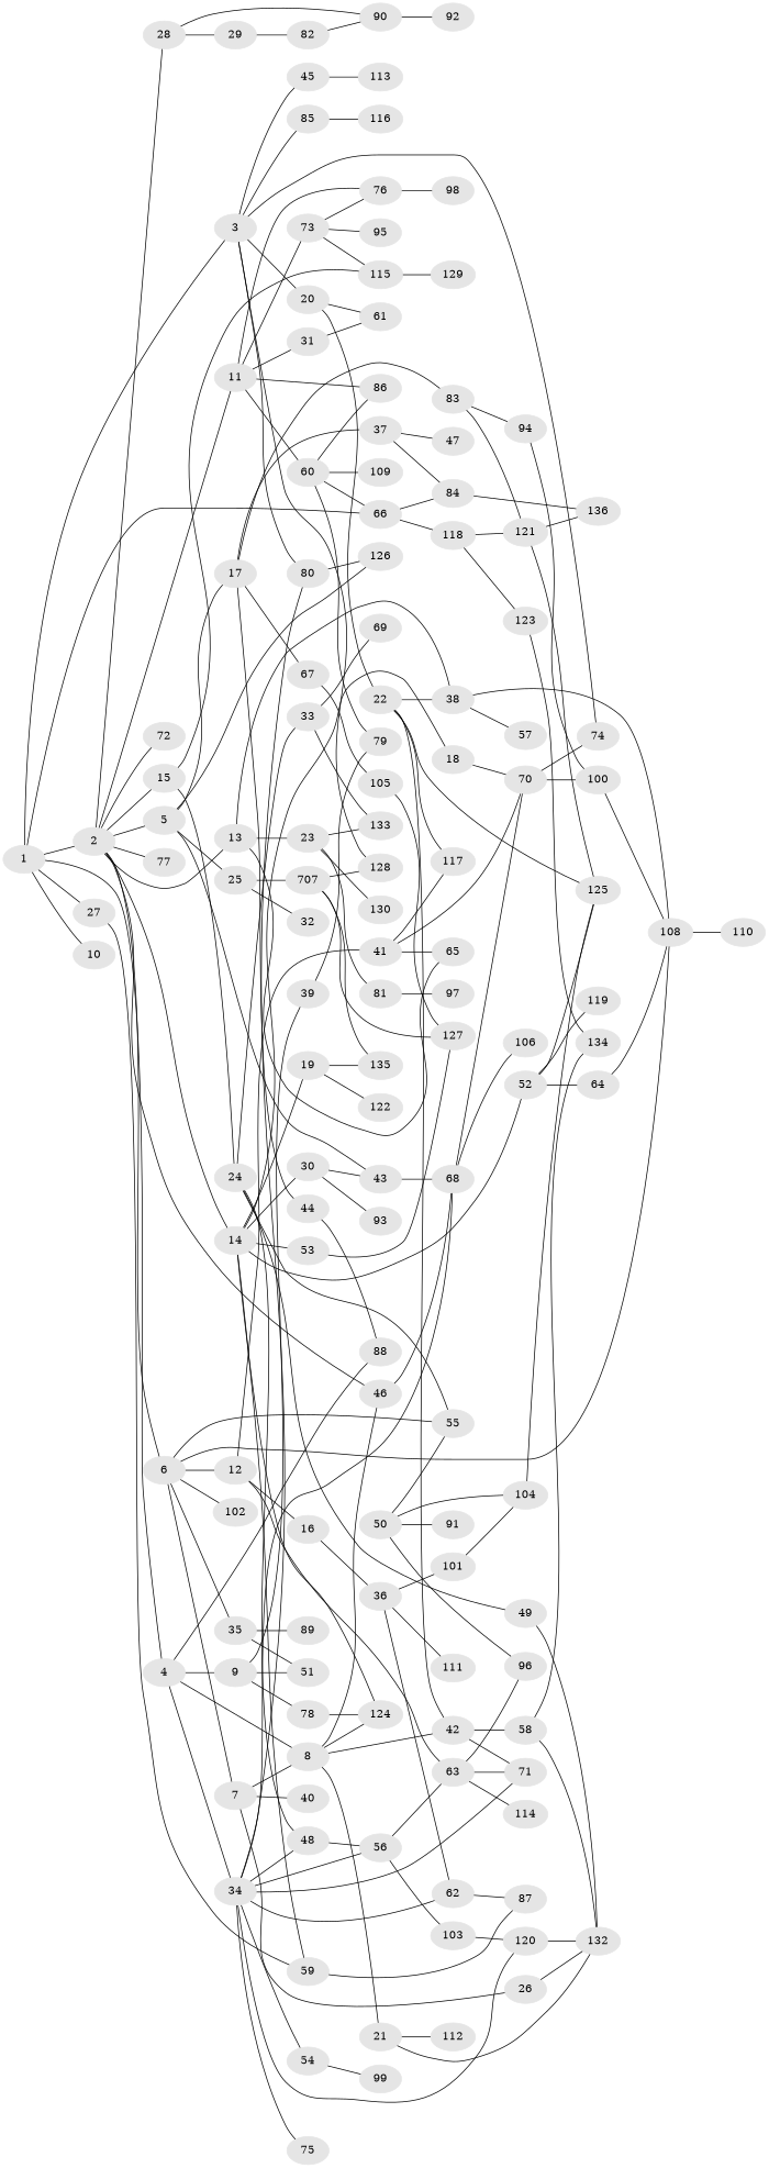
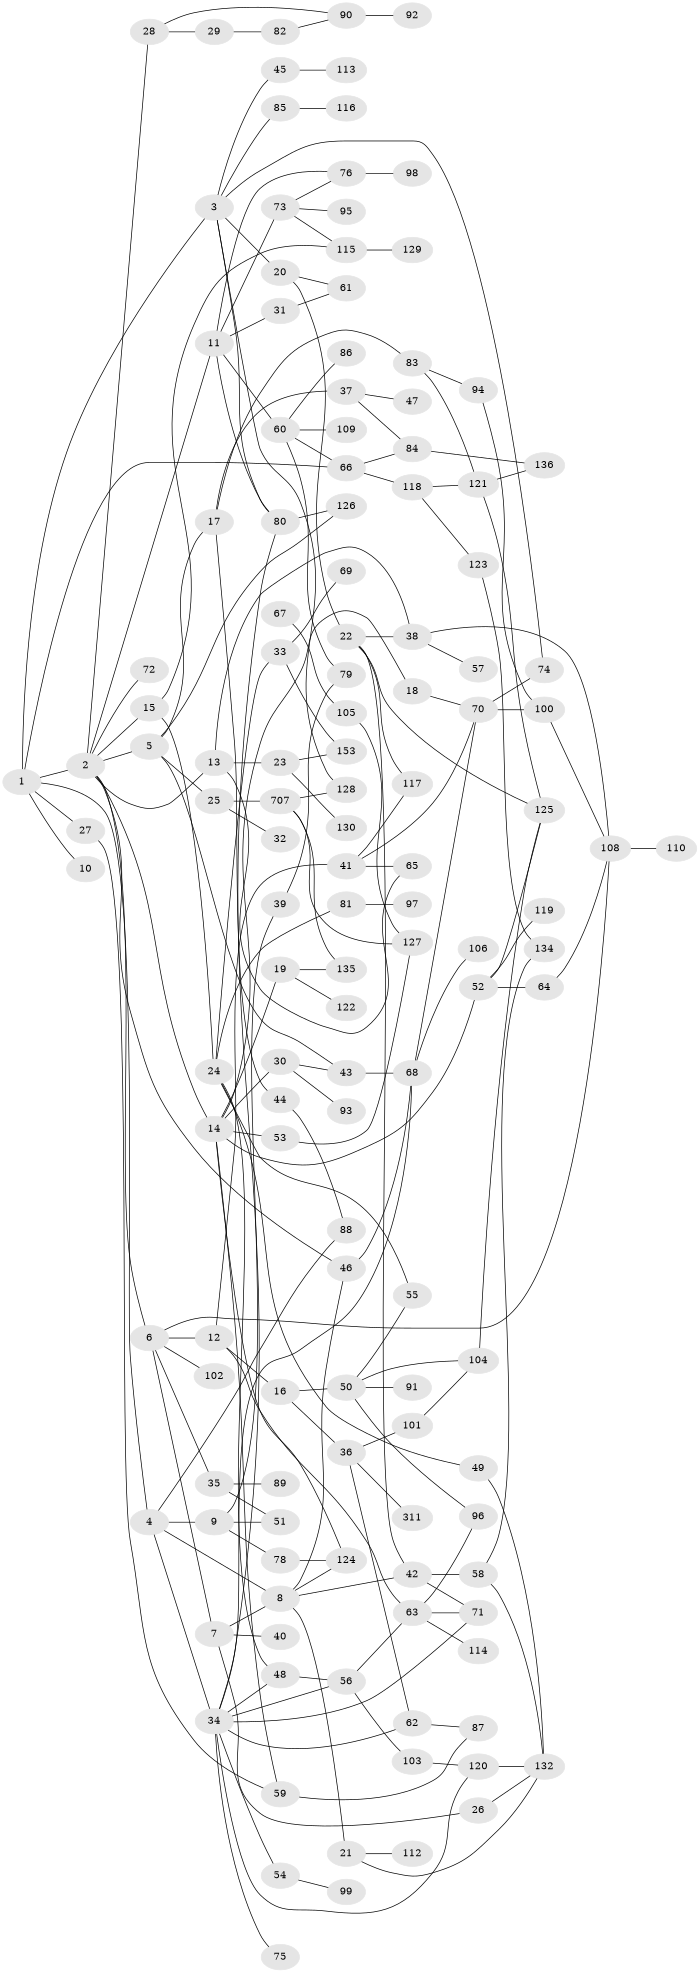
  graph {
    rankdir=LR
    node [color=gray90 style=filled]
    1
    2
    3
    4
    10
    27
    66
    5
    6
    11
    13
    14
    15
    28
    46
    72
-   77
    20
    45
    74
    80
    85
    128
    8
    9
    34
    88
    59
    84
    118
    17
    25
    43
    126
    7
    12
    35
    55
    102
    108
    31
    60
    73
    76
    23
    38
    65
    124
    18
    19
    30
    52
    53
    24
    115
    29
    90
    68
    22
    61
    113
    116
    105
    127
    21
    42
    39
    51
    78
    48
    54
    56
    62
    71
    75
    120
    37
    44
    67
    83
    32
    n82 [label=707]
    26
    40
    16
    41
    63
    89
    110
    132
    112
    58
    79
    86
    109
    95
    98
    36
    50
    70
    117
    96
    114
    130
-   133
+   133 [label=153]
    57
    122
    135
    93
    125
    64
    119
    87
    33
    49
    81
    129
    101
-   111
+   111 [label=311]
    91
    104
    47
    94
    121
    100
    69
    97
    82
    92
    99
    103
    106
    136
    134
    123
    1 -- 2
    1 -- 3
    1 -- 4
    1 -- 10
    1 -- 27
    1 -- 66
    2 -- 5
    2 -- 6
    2 -- 11
    2 -- 13
    2 -- 14
    2 -- 15
    2 -- 28
    2 -- 46
    2 -- 72
-   2 -- 77
    3 -- 20
    3 -- 45
    3 -- 74
    3 -- 80
    3 -- 85
    3 -- 128
    4 -- 8
    4 -- 9
    4 -- 34
    4 -- 88
    27 -- 59
    66 -- 84
    66 -- 118
    5 -- 17
    5 -- 25
    5 -- 43
    5 -- 126
    6 -- 7
    6 -- 12
    6 -- 35
-   6 -- 55
    6 -- 102
    6 -- 108
-   11 -- 86
+   11 -- 80
    11 -- 31
    11 -- 60
    11 -- 73
    11 -- 76
    13 -- 23
    13 -- 38
    13 -- 65
    14 -- 59
    14 -- 124
    14 -- 18
    14 -- 19
    14 -- 30
    14 -- 52
    14 -- 53
    15 -- 24
    15 -- 115
    28 -- 29
    28 -- 90
    46 -- 68
    20 -- 22
    20 -- 61
    45 -- 113
    80 -- 126
    85 -- 116
    8 -- 46
    8 -- 124
    8 -- 21
    8 -- 42
    9 -- 39
    9 -- 51
    9 -- 78
    34 -- 80
    34 -- 68
    34 -- 48
    34 -- 54
    34 -- 56
    34 -- 62
    34 -- 71
    34 -- 75
    34 -- 120
    59 -- 87
    84 -- 136
    118 -- 121
    118 -- 123
    17 -- 37
    17 -- 44
-   17 -- 67
    17 -- 83
    25 -- 32
    25 -- n82
    43 -- 68
    7 -- 8
    7 -- 26
    7 -- 40
    12 -- 16
    12 -- 41
    12 -- 63
    35 -- 51
    35 -- 89
    108 -- 110
    31 -- 61
    60 -- 66
    60 -- 79
    60 -- 86
    60 -- 109
    73 -- 76
    73 -- 115
    73 -- 95
    76 -- 98
    23 -- 130
    23 -- 133
    38 -- 108
    38 -- 57
    18 -- 70
    19 -- 122
    19 -- 135
    30 -- 43
    30 -- 93
    52 -- 125
    52 -- 64
    52 -- 119
    53 -- 127
    24 -- 55
    24 -- 48
    24 -- 33
    24 -- 49
-   23 -- 81
+   24 -- 81
    115 -- 129
    29 -- 82
    90 -- 92
    68 -- 70
    68 -- 106
    22 -- 38
    22 -- 42
    22 -- 117
    22 -- 125
    105 -- 127
    21 -- 132
    21 -- 112
    42 -- 71
    42 -- 58
    39 -- 79
    78 -- 124
    48 -- 56
    54 -- 99
    56 -- 63
    56 -- 103
    62 -- 87
    120 -- 132
    37 -- 84
    37 -- 47
    44 -- 88
    67 -- 105
    83 -- 94
    83 -- 121
    n82 -- 128
    n82 -- 127
    n82 -- 135
    26 -- 132
    16 -- 36
+   16 -- 50
    41 -- 65
    41 -- 70
    41 -- 117
    63 -- 71
    63 -- 96
    63 -- 114
    58 -- 132
    58 -- 134
    36 -- 62
    36 -- 101
    36 -- 111
    50 -- 55
    50 -- 96
    50 -- 91
    50 -- 104
    70 -- 74
    70 -- 100
    64 -- 108
    33 -- 133
    33 -- 69
    49 -- 132
    81 -- 97
    101 -- 104
    104 -- 125
    94 -- 100
    121 -- 125
    121 -- 136
    100 -- 108
    82 -- 90
    103 -- 120
    123 -- 134
  }
